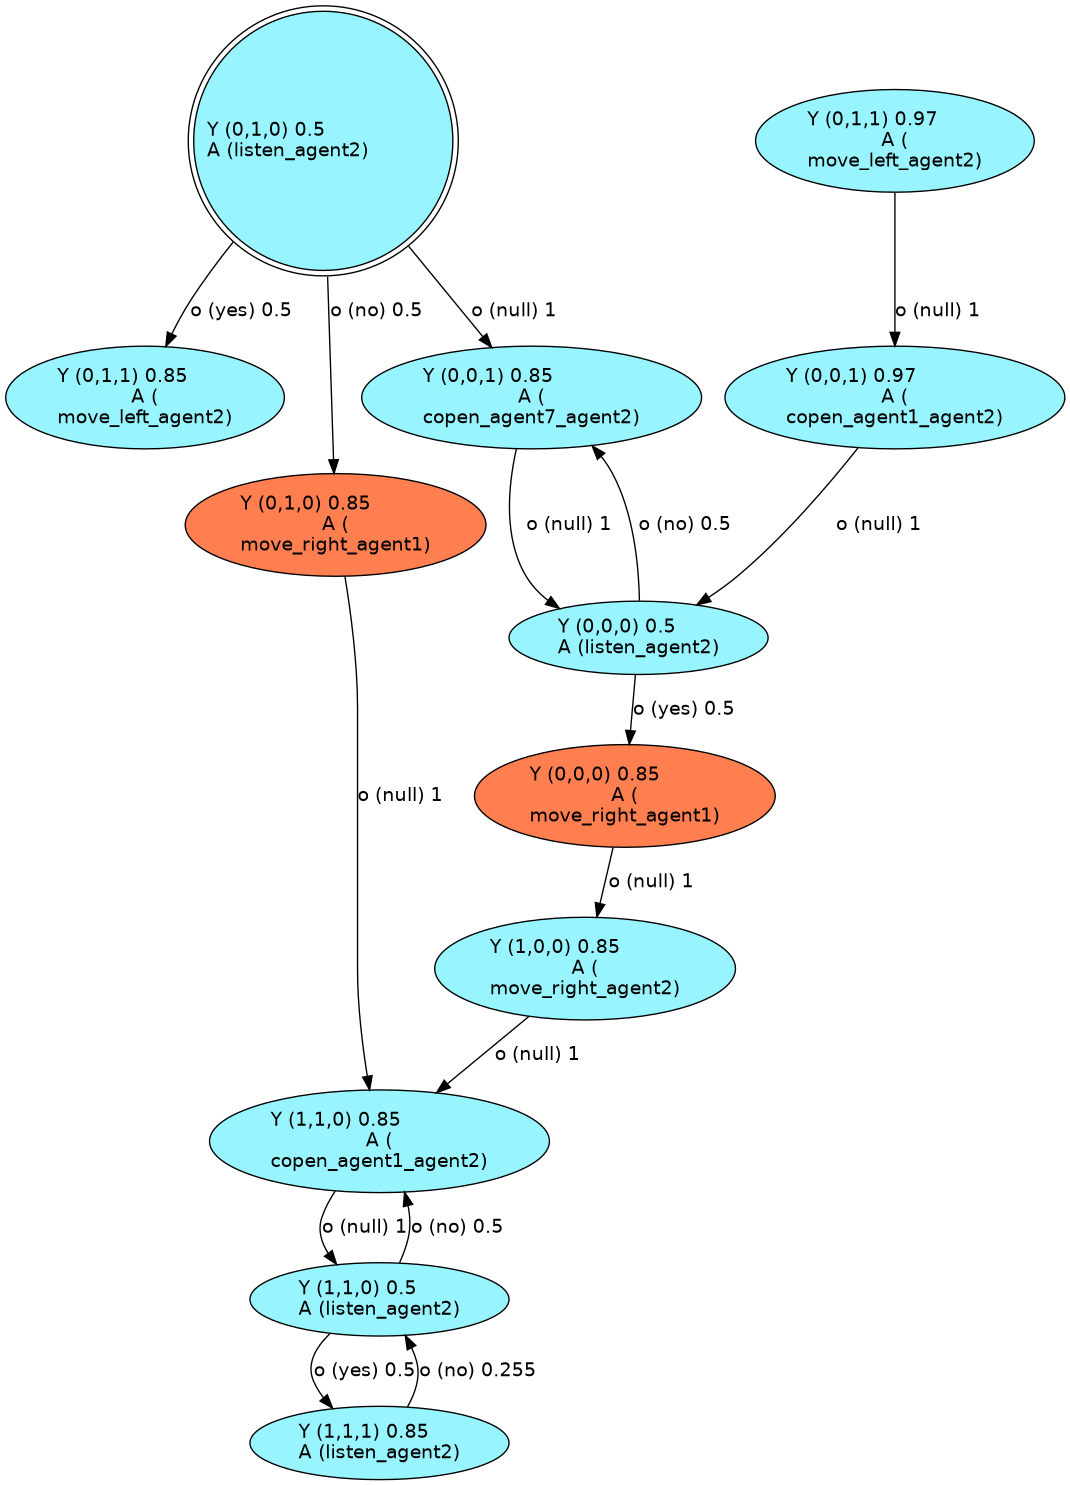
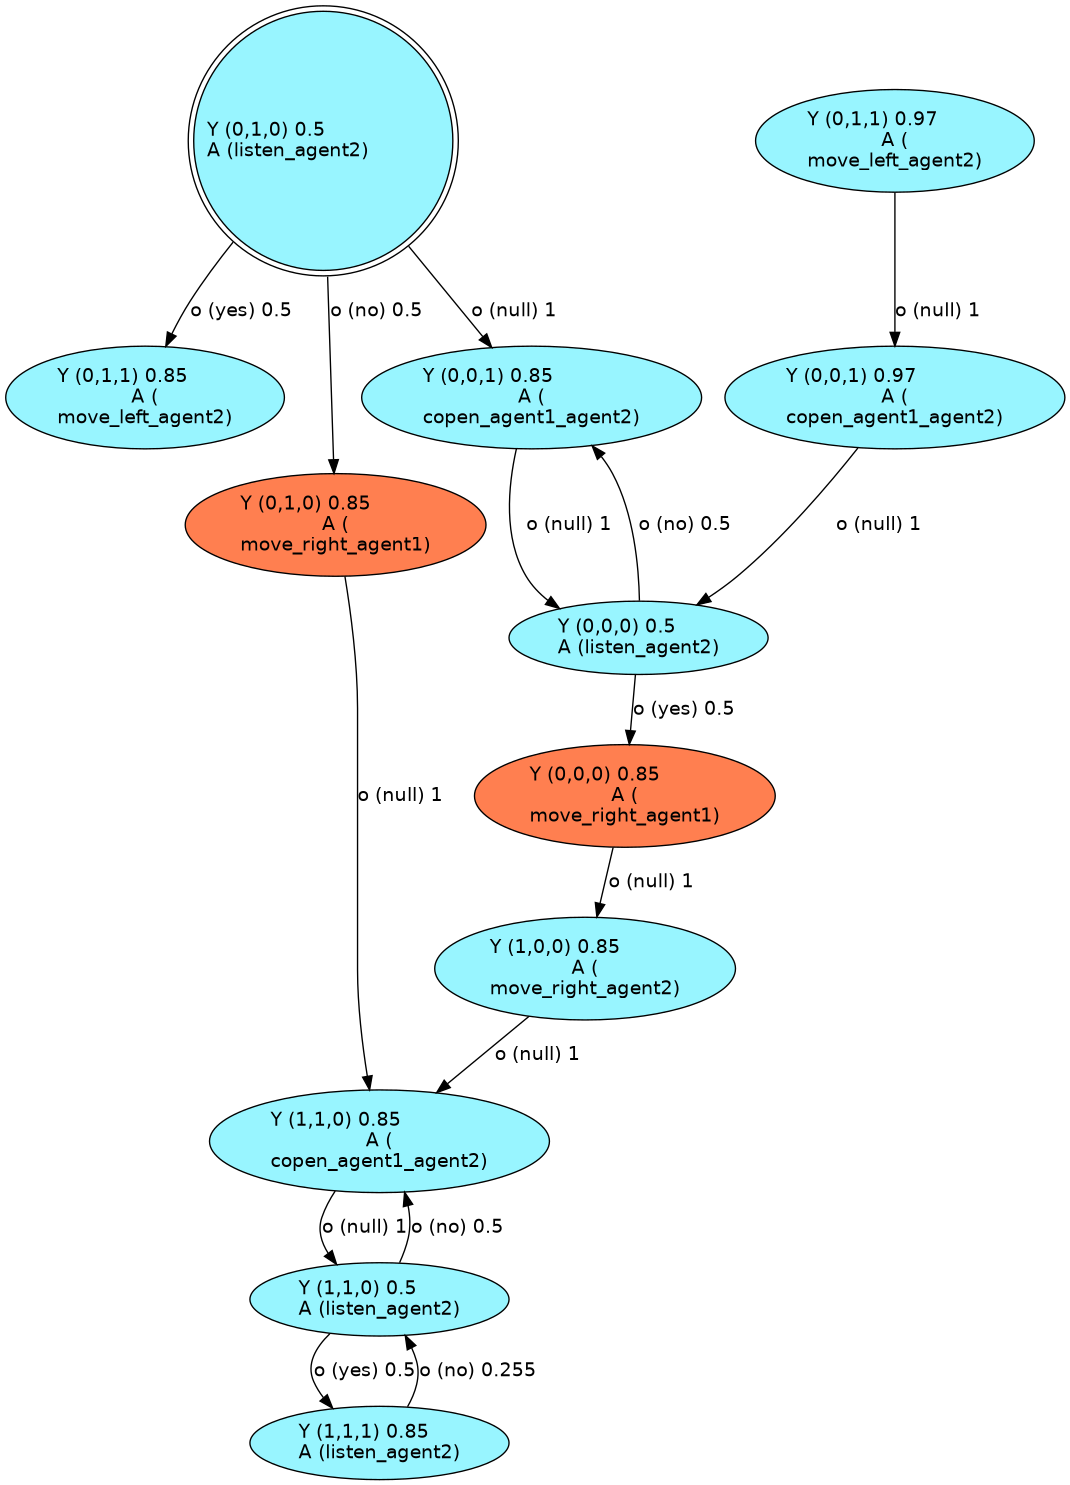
  digraph {
    fontname="DejaVu Sans"
    node [color=black fillcolor=cadetblue1 fontname="DejaVu Sans" style=filled]
    edge [fontname="DejaVu Sans"]
    n1 [label="Y (0,1,0) 0.5\lA (listen_agent2)\l" labeljust=l shape=doublecircle]
    n2 [label="Y (0,1,1) 0.85\lA (\nmove_left_agent2)\l"]
    n3 [fillcolor=coral label="Y (0,1,0) 0.85\lA (\nmove_right_agent1)\l"]
-   n4 [label="Y (0,0,1) 0.85\lA (\ncopen_agent7_agent2)\l"]
+   n4 [label="Y (0,0,1) 0.85\lA (\ncopen_agent1_agent2)\l"]
    n5 [label="Y (1,1,0) 0.85\lA (\ncopen_agent1_agent2)\l"]
    n6 [label="Y (0,0,1) 0.97\lA (\ncopen_agent1_agent2)\l"]
    n7 [label="Y (0,0,0) 0.5\lA (listen_agent2)\l"]
    n8 [fillcolor=coral label="Y (0,0,0) 0.85\lA (\nmove_right_agent1)\l"]
    n9 [label="Y (1,0,0) 0.85\lA (\nmove_right_agent2)\l"]
    n10 [label="Y (1,1,0) 0.5\lA (listen_agent2)\l"]
    n11 [label="Y (1,1,1) 0.85\lA (listen_agent2)\l"]
    n12 [label="Y (0,1,1) 0.97\lA (\nmove_left_agent2)\l"]
    n1 -> n2 [label="o (yes) 0.5\l"]
    n1 -> n3 [label="o (no) 0.5\l"]
    n1 -> n4 [label="o (null) 1\l"]
    n3 -> n5 [label="o (null) 1\l"]
    n4 -> n7 [label="o (null) 1\l"]
    n5 -> n10 [label="o (null) 1\l"]
    n6 -> n7 [label="o (null) 1\l"]
    n7 -> n4 [label="o (no) 0.5\l"]
    n7 -> n8 [label="o (yes) 0.5\l"]
    n8 -> n9 [label="o (null) 1\l"]
    n9 -> n5 [label="o (null) 1\l"]
    n10 -> n5 [label="o (no) 0.5\l"]
    n10 -> n11 [label="o (yes) 0.5\l"]
    n11 -> n10 [label="o (no) 0.255\l"]
    n12 -> n6 [label="o (null) 1\l"]
  }
